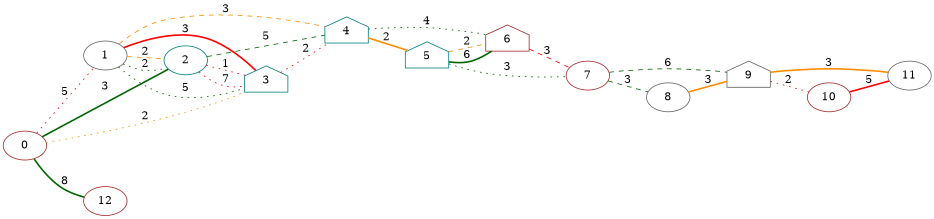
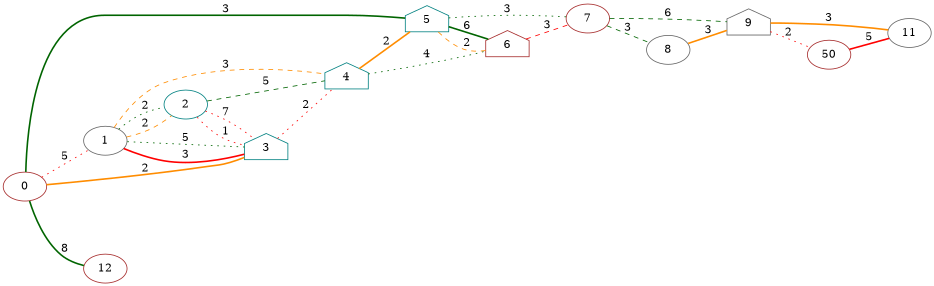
  graph {
    rankdir=LR
    node [color=brown shape=ellipse weight=1]
    edge [color=darkgreen style=dotted]
    1 [color=gray40]
    0
    2 [color=teal]
    3 [color=teal shape=house]
    12 [weight=4]
    4 [color=teal shape=house]
    5 [color=teal shape=house]
    6 [shape=house]
    7
    8 [color=gray40]
    9 [color=gray40 shape=house]
-   10
+   10 [label=50]
    11 [color=gray40]
    1 -- 2 [label=2]
    1 -- 2 [color=darkorange label=2 style=dashed]
    1 -- 3 [label=5]
    1 -- 3 [color=red label=3 style=bold]
    1 -- 4 [color=darkorange label=3 style=dashed]
    0 -- 1 [color=red label=5]
-   0 -- 2 [label=3 style=bold]
-   0 -- 3 [color=darkorange label=2]
+   0 -- 5 [label=3 style=bold]
+   0 -- 3 [color=darkorange label=2 style=bold]
    0 -- 12 [label=8 style=bold]
    2 -- 3 [color=red label=7]
    2 -- 3 [color=red label=1]
    2 -- 4 [label=5 style=dashed]
    3 -- 4 [color=red label=2]
    4 -- 5 [color=darkorange label=2 style=bold]
    4 -- 6 [label=4]
    5 -- 6 [label=6 style=bold]
    5 -- 6 [color=darkorange label=2 style=dashed]
    5 -- 7 [label=3]
    6 -- 7 [color=red label=3 style=dashed]
    7 -- 8 [label=3 style=dashed]
    7 -- 9 [label=6 style=dashed]
    8 -- 9 [color=darkorange label=3 style=bold]
    9 -- 10 [color=red label=2]
    9 -- 11 [color=darkorange label=3 style=bold]
    10 -- 11 [color=red label=5 style=bold]
  }
